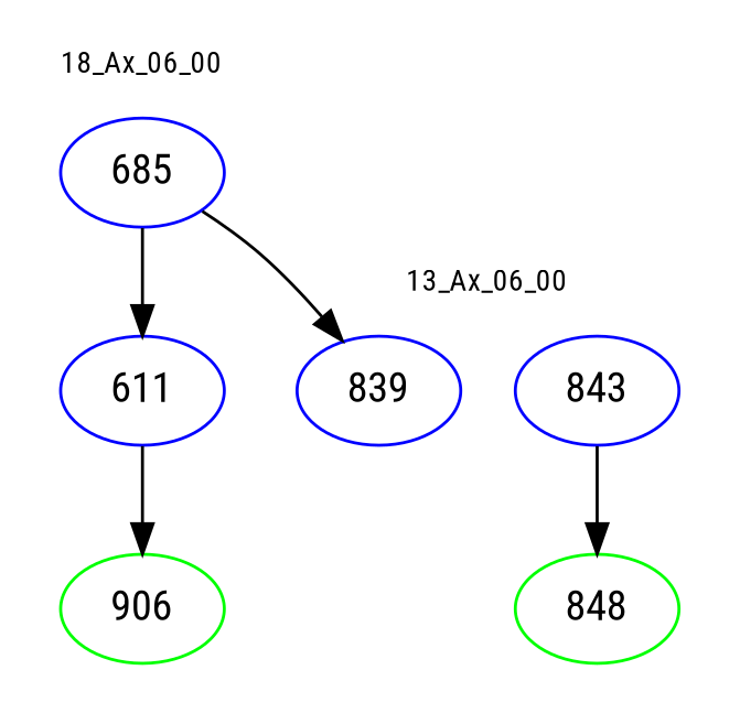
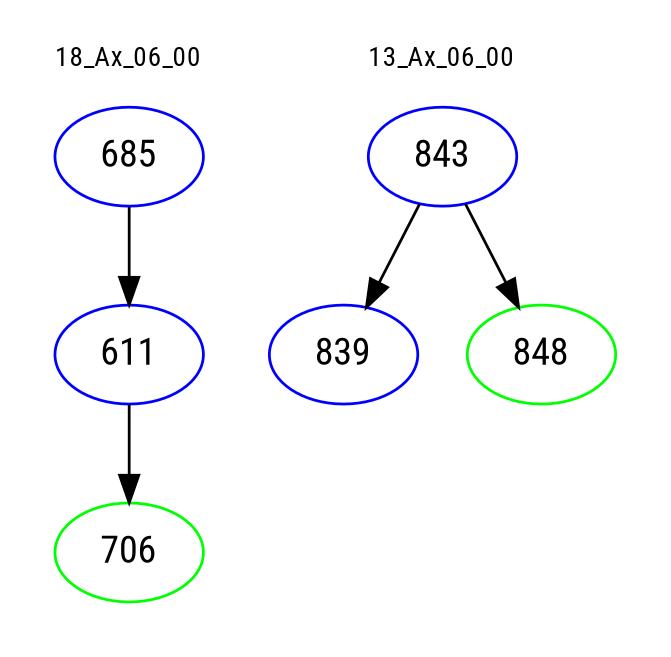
  digraph {
    fontname="Roboto Condensed"
    node [color=blue fontname="Roboto Condensed"]
    edge [color=black fontname="Roboto Condensed"]
    n1 [label=685]
    n2 [label=611]
-   n3 [color=green label=906]
+   n3 [color=green label=706]
    n4 [label=843]
    n5 [label=839]
    n6 [color=green label=848]
    subgraph cluster_1 {
      color=white
      fontsize=10
      label="18_Ax_06_00"
      n1
      n2
      n3
    }
    subgraph cluster_2 {
      color=white
      fontsize=10
      label="13_Ax_06_00"
      n4
      n5
      n6
    }
    n1 -> n2
    n2 -> n3
-   n1 -> n5
+   n4 -> n5
    n4 -> n6
  }
